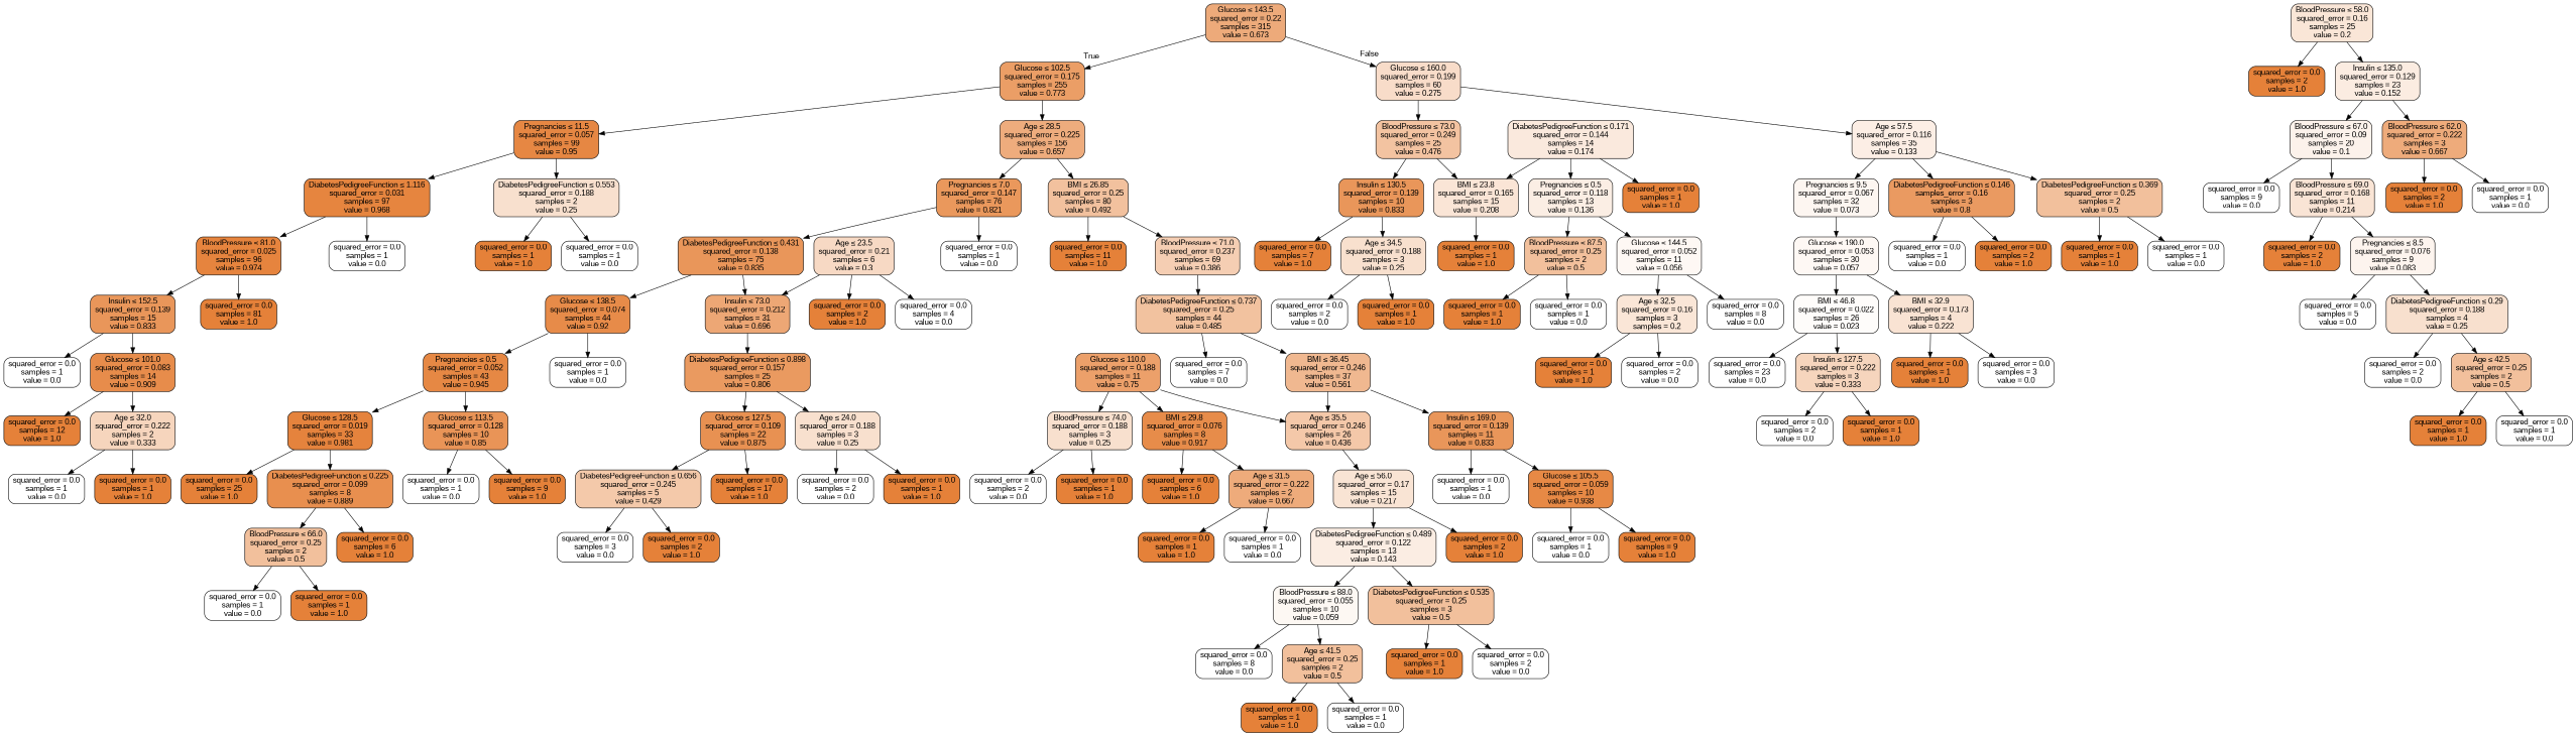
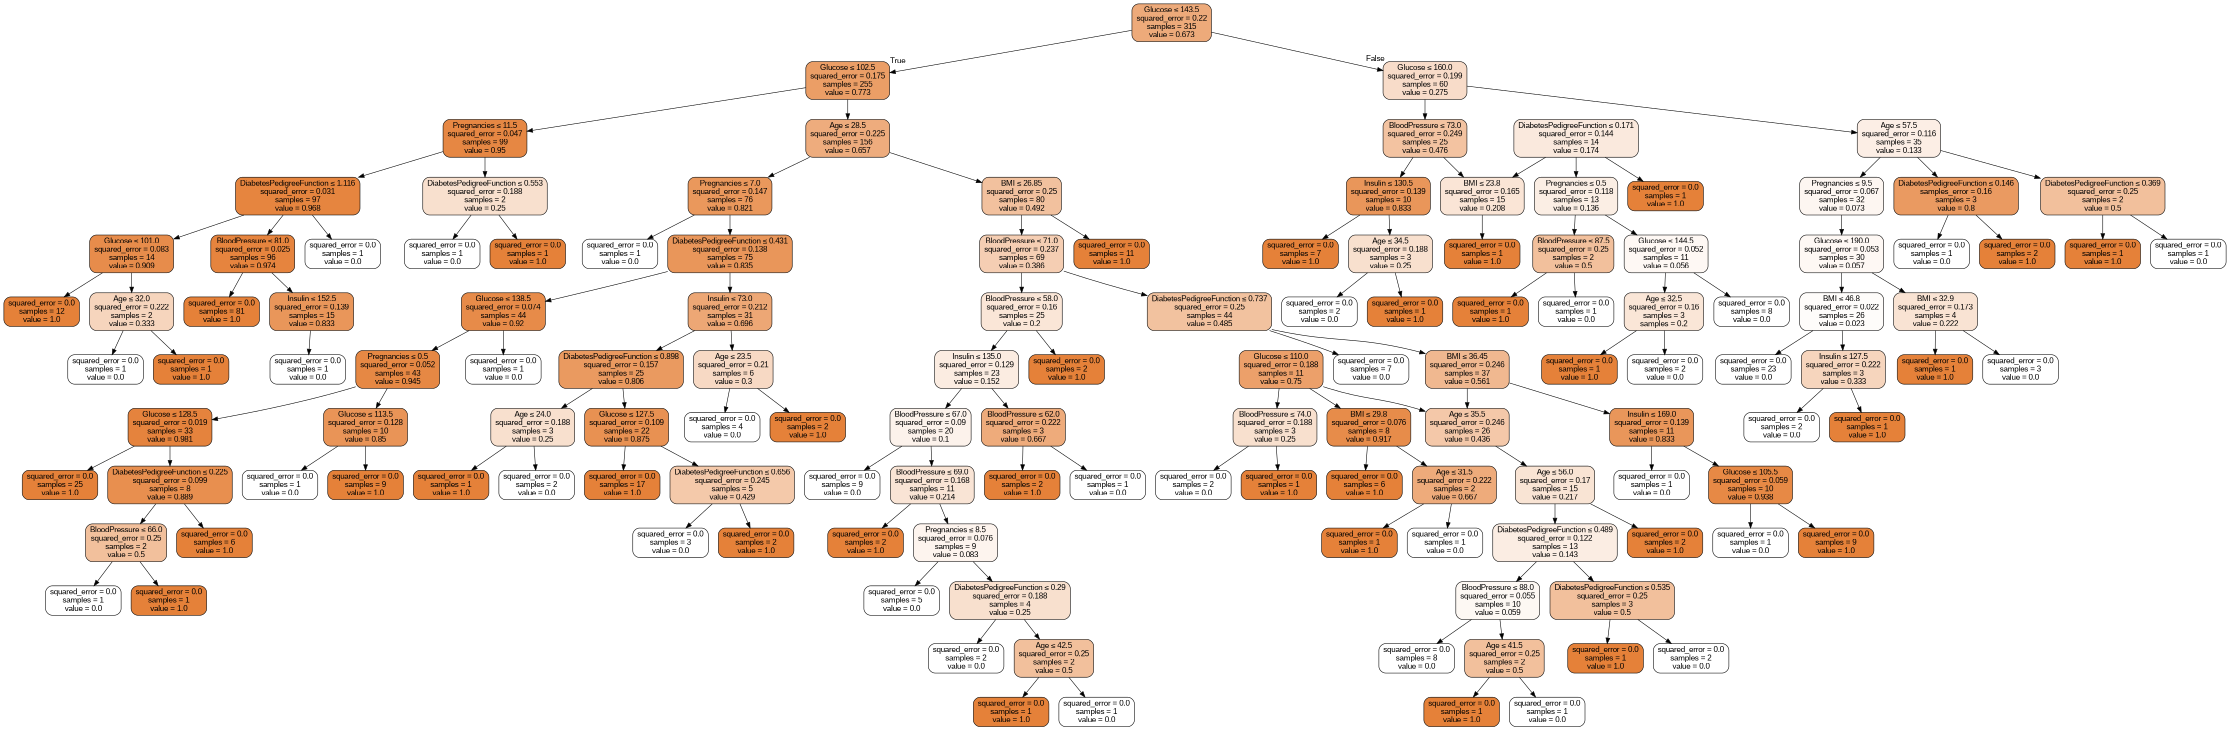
  digraph {
    fontname="Liberation Sans"
    node [color=black fillcolor="#e58139" fontname="Liberation Sans" shape=box style="filled, rounded"]
    edge [fontname="Liberation Sans"]
    n1 [fillcolor="#edaa7a" label=<Glucose &le; 143.5<br/>squared_error = 0.22<br/>samples = 315<br/>value = 0.673>]
    n2 [fillcolor="#eb9e66" label=<Glucose &le; 102.5<br/>squared_error = 0.175<br/>samples = 255<br/>value = 0.773>]
    n3 [fillcolor="#f8dcc9" label=<Glucose &le; 160.0<br/>squared_error = 0.199<br/>samples = 60<br/>value = 0.275>]
-   n4 [fillcolor="#e68743" label=<Pregnancies &le; 11.5<br/>squared_error = 0.057<br/>samples = 99<br/>value = 0.95>]
+   n4 [fillcolor="#e68743" label=<Pregnancies &le; 11.5<br/>squared_error = 0.047<br/>samples = 99<br/>value = 0.95>]
    n5 [fillcolor="#eeac7d" label=<Age &le; 28.5<br/>squared_error = 0.225<br/>samples = 156<br/>value = 0.657>]
    n6 [fillcolor="#f3c3a1" label=<BloodPressure &le; 73.0<br/>squared_error = 0.249<br/>samples = 25<br/>value = 0.476>]
    n7 [fillcolor="#fceee5" label=<Age &le; 57.5<br/>squared_error = 0.116<br/>samples = 35<br/>value = 0.133>]
    n8 [fillcolor="#e6853f" label=<DiabetesPedigreeFunction &le; 1.116<br/>squared_error = 0.031<br/>samples = 97<br/>value = 0.968>]
    n9 [fillcolor="#f8e0ce" label=<DiabetesPedigreeFunction &le; 0.553<br/>squared_error = 0.188<br/>samples = 2<br/>value = 0.25>]
    n10 [fillcolor="#ea985c" label=<Pregnancies &le; 7.0<br/>squared_error = 0.147<br/>samples = 76<br/>value = 0.821>]
    n11 [fillcolor="#f2c19e" label=<BMI &le; 26.85<br/>squared_error = 0.25<br/>samples = 80<br/>value = 0.492>]
    n12 [fillcolor="#e6843e" label=<BloodPressure &le; 81.0<br/>squared_error = 0.025<br/>samples = 96<br/>value = 0.974>]
    n13 [fillcolor="#ffffff" label=<squared_error = 0.0<br/>samples = 1<br/>value = 0.0>]
    n14 [label=<squared_error = 0.0<br/>samples = 1<br/>value = 1.0>]
    n15 [fillcolor="#ffffff" label=<squared_error = 0.0<br/>samples = 1<br/>value = 0.0>]
    n16 [label=<squared_error = 0.0<br/>samples = 81<br/>value = 1.0>]
    n17 [fillcolor="#e9965a" label=<Insulin &le; 152.5<br/>squared_error = 0.139<br/>samples = 15<br/>value = 0.833>]
    n18 [fillcolor="#e78c4b" label=<Glucose &le; 101.0<br/>squared_error = 0.083<br/>samples = 14<br/>value = 0.909>]
    n19 [fillcolor="#ffffff" label=<squared_error = 0.0<br/>samples = 1<br/>value = 0.0>]
    n20 [label=<squared_error = 0.0<br/>samples = 12<br/>value = 1.0>]
    n21 [fillcolor="#f6d5bd" label=<Age &le; 32.0<br/>squared_error = 0.222<br/>samples = 2<br/>value = 0.333>]
    n22 [label=<squared_error = 0.0<br/>samples = 1<br/>value = 1.0>]
    n23 [fillcolor="#ffffff" label=<squared_error = 0.0<br/>samples = 1<br/>value = 0.0>]
    n24 [fillcolor="#e9965a" label=<DiabetesPedigreeFunction &le; 0.431<br/>squared_error = 0.138<br/>samples = 75<br/>value = 0.835>]
    n25 [fillcolor="#ffffff" label=<squared_error = 0.0<br/>samples = 1<br/>value = 0.0>]
    n26 [label=<squared_error = 0.0<br/>samples = 11<br/>value = 1.0>]
    n27 [fillcolor="#f5ceb3" label=<BloodPressure &le; 71.0<br/>squared_error = 0.237<br/>samples = 69<br/>value = 0.386>]
    n28 [fillcolor="#e78b49" label=<Glucose &le; 138.5<br/>squared_error = 0.074<br/>samples = 44<br/>value = 0.92>]
    n29 [fillcolor="#eda775" label=<Insulin &le; 73.0<br/>squared_error = 0.212<br/>samples = 31<br/>value = 0.696>]
    n30 [fillcolor="#e68844" label=<Pregnancies &le; 0.5<br/>squared_error = 0.052<br/>samples = 43<br/>value = 0.945>]
    n31 [fillcolor="#ffffff" label=<squared_error = 0.0<br/>samples = 1<br/>value = 0.0>]
    n32 [fillcolor="#f7d9c4" label=<Age &le; 23.5<br/>squared_error = 0.21<br/>samples = 6<br/>value = 0.3>]
    n33 [fillcolor="#ea9a60" label=<DiabetesPedigreeFunction &le; 0.898<br/>squared_error = 0.157<br/>samples = 25<br/>value = 0.806>]
    n34 [fillcolor="#e99457" label=<Glucose &le; 113.5<br/>squared_error = 0.128<br/>samples = 10<br/>value = 0.85>]
    n35 [fillcolor="#e5833d" label=<Glucose &le; 128.5<br/>squared_error = 0.019<br/>samples = 33<br/>value = 0.981>]
    n36 [fillcolor="#ffffff" label=<squared_error = 0.0<br/>samples = 1<br/>value = 0.0>]
    n37 [label=<squared_error = 0.0<br/>samples = 9<br/>value = 1.0>]
    n38 [label=<squared_error = 0.0<br/>samples = 25<br/>value = 1.0>]
    n39 [fillcolor="#e88f4f" label=<DiabetesPedigreeFunction &le; 0.225<br/>squared_error = 0.099<br/>samples = 8<br/>value = 0.889>]
    n40 [fillcolor="#f2c09c" label=<BloodPressure &le; 66.0<br/>squared_error = 0.25<br/>samples = 2<br/>value = 0.5>]
    n41 [label=<squared_error = 0.0<br/>samples = 6<br/>value = 1.0>]
    n42 [fillcolor="#ffffff" label=<squared_error = 0.0<br/>samples = 1<br/>value = 0.0>]
    n43 [label=<squared_error = 0.0<br/>samples = 1<br/>value = 1.0>]
    n44 [fillcolor="#ffffff" label=<squared_error = 0.0<br/>samples = 4<br/>value = 0.0>]
    n45 [label=<squared_error = 0.0<br/>samples = 2<br/>value = 1.0>]
    n46 [fillcolor="#e89152" label=<Glucose &le; 127.5<br/>squared_error = 0.109<br/>samples = 22<br/>value = 0.875>]
    n47 [fillcolor="#f8e0ce" label=<Age &le; 24.0<br/>squared_error = 0.188<br/>samples = 3<br/>value = 0.25>]
    n48 [label=<squared_error = 0.0<br/>samples = 17<br/>value = 1.0>]
    n49 [fillcolor="#f4c9aa" label=<DiabetesPedigreeFunction &le; 0.656<br/>squared_error = 0.245<br/>samples = 5<br/>value = 0.429>]
    n50 [label=<squared_error = 0.0<br/>samples = 1<br/>value = 1.0>]
    n51 [fillcolor="#ffffff" label=<squared_error = 0.0<br/>samples = 2<br/>value = 0.0>]
    n52 [fillcolor="#ffffff" label=<squared_error = 0.0<br/>samples = 3<br/>value = 0.0>]
    n53 [label=<squared_error = 0.0<br/>samples = 2<br/>value = 1.0>]
    n54 [fillcolor="#fae6d7" label=<BloodPressure &le; 58.0<br/>squared_error = 0.16<br/>samples = 25<br/>value = 0.2>]
    n55 [fillcolor="#f2c29f" label=<DiabetesPedigreeFunction &le; 0.737<br/>squared_error = 0.25<br/>samples = 44<br/>value = 0.485>]
    n56 [label=<squared_error = 0.0<br/>samples = 2<br/>value = 1.0>]
    n57 [fillcolor="#fbece1" label=<Insulin &le; 135.0<br/>squared_error = 0.129<br/>samples = 23<br/>value = 0.152>]
    n58 [fillcolor="#f0b890" label=<BMI &le; 36.45<br/>squared_error = 0.246<br/>samples = 37<br/>value = 0.561>]
    n59 [fillcolor="#ffffff" label=<squared_error = 0.0<br/>samples = 7<br/>value = 0.0>]
    n60 [fillcolor="#fcf2eb" label=<BloodPressure &le; 67.0<br/>squared_error = 0.09<br/>samples = 20<br/>value = 0.1>]
    n61 [fillcolor="#eeab7b" label=<BloodPressure &le; 62.0<br/>squared_error = 0.222<br/>samples = 3<br/>value = 0.667>]
    n62 [fillcolor="#ffffff" label=<squared_error = 0.0<br/>samples = 9<br/>value = 0.0>]
    n63 [fillcolor="#f9e4d5" label=<BloodPressure &le; 69.0<br/>squared_error = 0.168<br/>samples = 11<br/>value = 0.214>]
    n64 [label=<squared_error = 0.0<br/>samples = 2<br/>value = 1.0>]
    n65 [fillcolor="#ffffff" label=<squared_error = 0.0<br/>samples = 1<br/>value = 0.0>]
    n66 [label=<squared_error = 0.0<br/>samples = 2<br/>value = 1.0>]
    n67 [fillcolor="#fdf4ee" label=<Pregnancies &le; 8.5<br/>squared_error = 0.076<br/>samples = 9<br/>value = 0.083>]
    n68 [fillcolor="#ffffff" label=<squared_error = 0.0<br/>samples = 5<br/>value = 0.0>]
    n69 [fillcolor="#f8e0ce" label=<DiabetesPedigreeFunction &le; 0.29<br/>squared_error = 0.188<br/>samples = 4<br/>value = 0.25>]
    n70 [fillcolor="#ffffff" label=<squared_error = 0.0<br/>samples = 2<br/>value = 0.0>]
    n71 [fillcolor="#f2c09c" label=<Age &le; 42.5<br/>squared_error = 0.25<br/>samples = 2<br/>value = 0.5>]
    n72 [label=<squared_error = 0.0<br/>samples = 1<br/>value = 1.0>]
    n73 [fillcolor="#ffffff" label=<squared_error = 0.0<br/>samples = 1<br/>value = 0.0>]
    n74 [fillcolor="#f4c8a9" label=<Age &le; 35.5<br/>squared_error = 0.246<br/>samples = 26<br/>value = 0.436>]
    n75 [fillcolor="#e9965a" label=<Insulin &le; 169.0<br/>squared_error = 0.139<br/>samples = 11<br/>value = 0.833>]
    n76 [fillcolor="#f9e4d4" label=<Age &le; 56.0<br/>squared_error = 0.17<br/>samples = 15<br/>value = 0.217>]
    n77 [fillcolor="#e78945" label=<Glucose &le; 105.5<br/>squared_error = 0.059<br/>samples = 10<br/>value = 0.938>]
    n78 [fillcolor="#ffffff" label=<squared_error = 0.0<br/>samples = 1<br/>value = 0.0>]
    n79 [fillcolor="#eca06a" label=<Glucose &le; 110.0<br/>squared_error = 0.188<br/>samples = 11<br/>value = 0.75>]
    n80 [fillcolor="#f8e0ce" label=<BloodPressure &le; 74.0<br/>squared_error = 0.188<br/>samples = 3<br/>value = 0.25>]
    n81 [fillcolor="#e78c4a" label=<BMI &le; 29.8<br/>squared_error = 0.076<br/>samples = 8<br/>value = 0.917>]
    n82 [fillcolor="#fbede3" label=<DiabetesPedigreeFunction &le; 0.489<br/>squared_error = 0.122<br/>samples = 13<br/>value = 0.143>]
    n83 [label=<squared_error = 0.0<br/>samples = 2<br/>value = 1.0>]
    n84 [label=<squared_error = 0.0<br/>samples = 1<br/>value = 1.0>]
    n85 [fillcolor="#ffffff" label=<squared_error = 0.0<br/>samples = 2<br/>value = 0.0>]
    n86 [fillcolor="#eeab7b" label=<Age &le; 31.5<br/>squared_error = 0.222<br/>samples = 2<br/>value = 0.667>]
    n87 [label=<squared_error = 0.0<br/>samples = 6<br/>value = 1.0>]
    n88 [label=<squared_error = 0.0<br/>samples = 1<br/>value = 1.0>]
    n89 [fillcolor="#ffffff" label=<squared_error = 0.0<br/>samples = 1<br/>value = 0.0>]
    n90 [fillcolor="#fdf8f3" label=<BloodPressure &le; 88.0<br/>squared_error = 0.055<br/>samples = 10<br/>value = 0.059>]
    n91 [fillcolor="#f2c09c" label=<DiabetesPedigreeFunction &le; 0.535<br/>squared_error = 0.25<br/>samples = 3<br/>value = 0.5>]
    n92 [fillcolor="#ffffff" label=<squared_error = 0.0<br/>samples = 8<br/>value = 0.0>]
    n93 [fillcolor="#f2c09c" label=<Age &le; 41.5<br/>squared_error = 0.25<br/>samples = 2<br/>value = 0.5>]
    n94 [label=<squared_error = 0.0<br/>samples = 1<br/>value = 1.0>]
    n95 [fillcolor="#ffffff" label=<squared_error = 0.0<br/>samples = 2<br/>value = 0.0>]
    n96 [label=<squared_error = 0.0<br/>samples = 1<br/>value = 1.0>]
    n97 [fillcolor="#ffffff" label=<squared_error = 0.0<br/>samples = 1<br/>value = 0.0>]
    n98 [fillcolor="#ffffff" label=<squared_error = 0.0<br/>samples = 1<br/>value = 0.0>]
    n99 [label=<squared_error = 0.0<br/>samples = 9<br/>value = 1.0>]
    n100 [fillcolor="#e9965a" label=<Insulin &le; 130.5<br/>squared_error = 0.139<br/>samples = 10<br/>value = 0.833>]
    n101 [fillcolor="#fae5d6" label=<BMI &le; 23.8<br/>squared_error = 0.165<br/>samples = 15<br/>value = 0.208>]
    n102 [fillcolor="#fdf6f1" label=<Pregnancies &le; 9.5<br/>squared_error = 0.067<br/>samples = 32<br/>value = 0.073>]
    n103 [fillcolor="#ea9a61" label=<DiabetesPedigreeFunction &le; 0.146<br/>samples_error = 0.16<br/>samples = 3<br/>value = 0.8>]
    n104 [fillcolor="#f2c09c" label=<DiabetesPedigreeFunction &le; 0.369<br/>squared_error = 0.25<br/>samples = 2<br/>value = 0.5>]
    n105 [label=<squared_error = 0.0<br/>samples = 7<br/>value = 1.0>]
    n106 [fillcolor="#f8e0ce" label=<Age &le; 34.5<br/>squared_error = 0.188<br/>samples = 3<br/>value = 0.25>]
    n107 [label=<squared_error = 0.0<br/>samples = 1<br/>value = 1.0>]
    n108 [fillcolor="#ffffff" label=<squared_error = 0.0<br/>samples = 2<br/>value = 0.0>]
    n109 [label=<squared_error = 0.0<br/>samples = 1<br/>value = 1.0>]
    n110 [fillcolor="#fae9dd" label=<DiabetesPedigreeFunction &le; 0.171<br/>squared_error = 0.144<br/>samples = 14<br/>value = 0.174>]
    n111 [label=<squared_error = 0.0<br/>samples = 1<br/>value = 1.0>]
    n112 [fillcolor="#fbeee4" label=<Pregnancies &le; 0.5<br/>squared_error = 0.118<br/>samples = 13<br/>value = 0.136>]
    n113 [fillcolor="#f2c09c" label=<BloodPressure &le; 87.5<br/>squared_error = 0.25<br/>samples = 2<br/>value = 0.5>]
    n114 [fillcolor="#fef8f4" label=<Glucose &le; 144.5<br/>squared_error = 0.052<br/>samples = 11<br/>value = 0.056>]
    n115 [label=<squared_error = 0.0<br/>samples = 1<br/>value = 1.0>]
    n116 [fillcolor="#ffffff" label=<squared_error = 0.0<br/>samples = 1<br/>value = 0.0>]
    n117 [fillcolor="#fae6d7" label=<Age &le; 32.5<br/>squared_error = 0.16<br/>samples = 3<br/>samples = 0.2>]
    n118 [fillcolor="#ffffff" label=<squared_error = 0.0<br/>samples = 8<br/>value = 0.0>]
    n119 [label=<squared_error = 0.0<br/>samples = 1<br/>value = 1.0>]
    n120 [fillcolor="#ffffff" label=<squared_error = 0.0<br/>samples = 2<br/>value = 0.0>]
    n121 [fillcolor="#fef8f4" label=<Glucose &le; 190.0<br/>squared_error = 0.053<br/>samples = 30<br/>value = 0.057>]
    n122 [fillcolor="#ffffff" label=<squared_error = 0.0<br/>samples = 1<br/>value = 0.0>]
    n123 [label=<squared_error = 0.0<br/>samples = 2<br/>value = 1.0>]
    n124 [fillcolor="#fefcfa" label=<BMI &le; 46.8<br/>squared_error = 0.022<br/>samples = 26<br/>value = 0.023>]
    n125 [fillcolor="#f9e3d3" label=<BMI &le; 32.9<br/>squared_error = 0.173<br/>samples = 4<br/>value = 0.222>]
    n126 [label=<squared_error = 0.0<br/>samples = 1<br/>value = 1.0>]
    n127 [fillcolor="#ffffff" label=<squared_error = 0.0<br/>samples = 1<br/>value = 0.0>]
    n128 [fillcolor="#ffffff" label=<squared_error = 0.0<br/>samples = 23<br/>value = 0.0>]
    n129 [fillcolor="#f6d5bd" label=<Insulin &le; 127.5<br/>squared_error = 0.222<br/>samples = 3<br/>value = 0.333>]
    n130 [label=<squared_error = 0.0<br/>samples = 1<br/>value = 1.0>]
    n131 [fillcolor="#ffffff" label=<squared_error = 0.0<br/>samples = 3<br/>value = 0.0>]
    n132 [fillcolor="#ffffff" label=<squared_error = 0.0<br/>samples = 2<br/>value = 0.0>]
    n133 [label=<squared_error = 0.0<br/>samples = 1<br/>value = 1.0>]
    n1 -> n2 [headlabel=True labelangle=45 labeldistance=2.5]
    n1 -> n3 [headlabel=False labelangle=-45 labeldistance=2.5]
    n2 -> n4
    n2 -> n5
    n3 -> n6
    n3 -> n7
    n4 -> n8
    n4 -> n9
    n5 -> n10
    n5 -> n11
    n6 -> n100
    n6 -> n101
    n7 -> n102
    n7 -> n103
    n7 -> n104
    n8 -> n12
    n8 -> n13
    n9 -> n14
    n9 -> n15
    n10 -> n24
    n10 -> n25
    n11 -> n26
    n11 -> n27
    n12 -> n16
    n12 -> n17
-   n17 -> n18
+   n8 -> n18
    n17 -> n19
    n18 -> n20
    n18 -> n21
    n21 -> n22
    n21 -> n23
    n24 -> n28
    n24 -> n29
+   n27 -> n54
    n27 -> n55
    n28 -> n30
    n28 -> n31
-   n32 -> n29
+   n29 -> n32
    n29 -> n33
    n30 -> n34
    n30 -> n35
    n32 -> n44
    n32 -> n45
    n33 -> n46
    n33 -> n47
    n34 -> n36
    n34 -> n37
    n35 -> n38
    n35 -> n39
    n39 -> n40
    n39 -> n41
    n40 -> n42
    n40 -> n43
    n46 -> n48
    n46 -> n49
    n47 -> n50
    n47 -> n51
    n49 -> n52
    n49 -> n53
    n54 -> n56
    n54 -> n57
    n55 -> n58
    n55 -> n59
    n57 -> n60
    n57 -> n61
    n58 -> n74
    n58 -> n75
    n60 -> n62
    n60 -> n63
    n61 -> n64
    n61 -> n65
    n63 -> n66
    n63 -> n67
    n67 -> n68
    n67 -> n69
    n69 -> n70
    n69 -> n71
    n71 -> n72
    n71 -> n73
    n74 -> n76
    n75 -> n77
    n75 -> n78
    n76 -> n82
    n76 -> n83
    n77 -> n98
    n77 -> n99
    n79 -> n74
    n79 -> n80
    n79 -> n81
    n80 -> n84
    n80 -> n85
    n81 -> n86
    n81 -> n87
    n82 -> n90
    n82 -> n91
    n86 -> n88
    n86 -> n89
    n90 -> n92
    n90 -> n93
    n91 -> n94
    n91 -> n95
    n93 -> n96
    n93 -> n97
    n100 -> n105
    n100 -> n106
    n101 -> n107
    n102 -> n121
    n103 -> n122
    n103 -> n123
    n104 -> n126
    n104 -> n127
    n106 -> n108
    n106 -> n109
    n110 -> n101
    n110 -> n111
    n110 -> n112
    n112 -> n113
    n112 -> n114
    n113 -> n115
    n113 -> n116
    n114 -> n117
    n114 -> n118
    n117 -> n119
    n117 -> n120
    n121 -> n124
    n121 -> n125
    n124 -> n128
    n124 -> n129
    n125 -> n130
    n125 -> n131
    n129 -> n132
    n129 -> n133
  }
